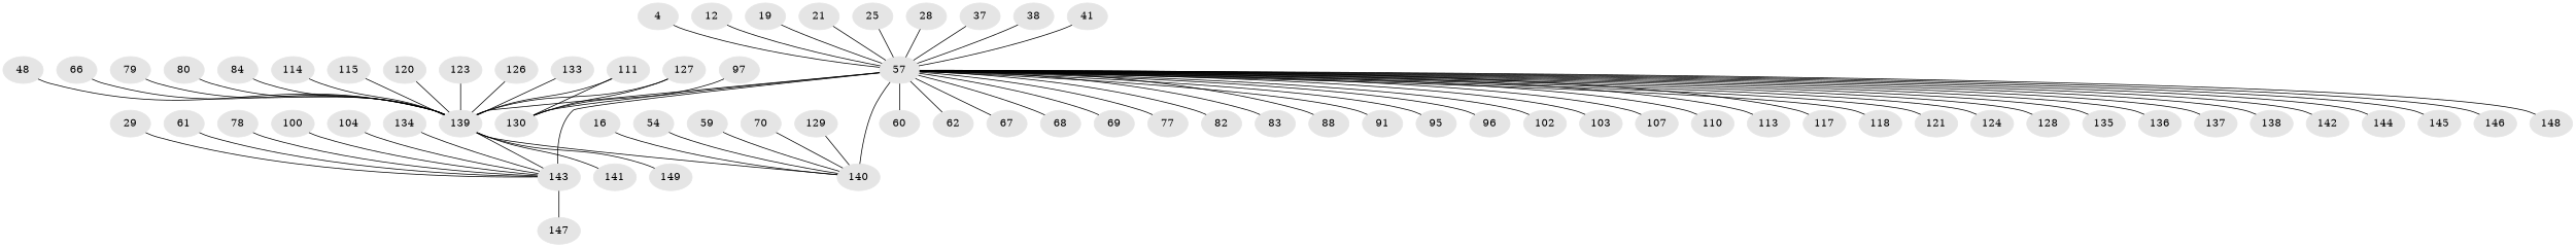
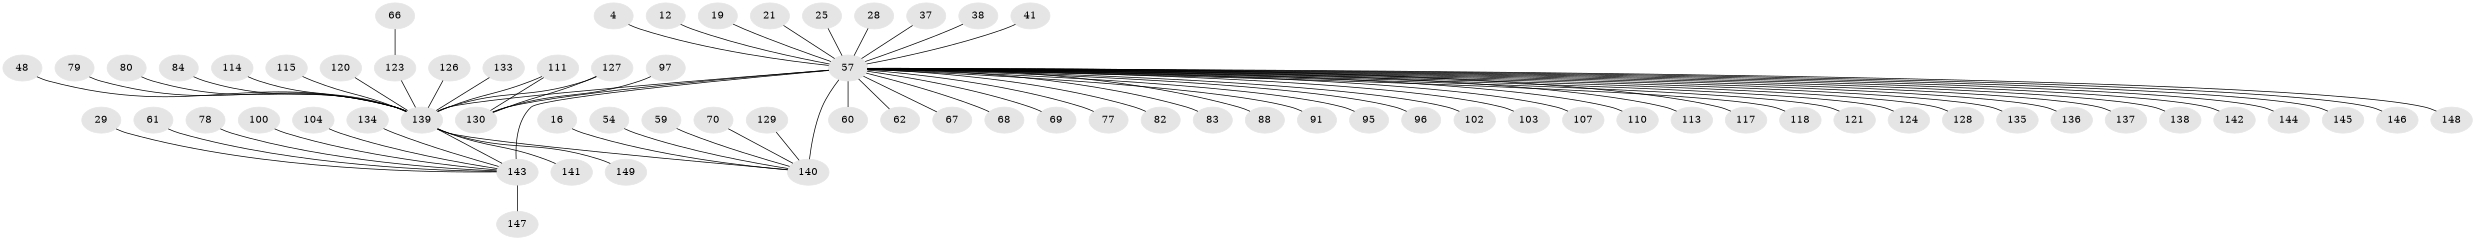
  graph {
    node [color=gray90 style=filled]
    57 [super="+1+23"]
    140 [super="+50+93+122+6+58+76"]
    143 [super="+55+105+53+131"]
    139 [super="+31+42+81+20+108+125+7+26"]
    60
    62
    67 [super="+15"]
    68 [super="+64"]
    69
    77
    82 [super="+35"]
    83 [super="+74"]
    88
    91 [super="+14"]
    95
    96
    102 [super="+98"]
    103 [super="+86"]
    107 [super="+34"]
    110 [super="+43"]
    113
    117
    118
    121
    124
    128
    130 [super="+49+44+47+94"]
    135
    136
    137 [super="+72"]
    138
    142 [super="+132"]
    144
    145
    146
    148
    4
    12
    16
    19
    21
    25
    28
    147
    29
    37
    38
    41
    141 [super="+73"]
    149 [super="+101"]
    48
    54
    59
    61 [super="+32"]
    66
    70
    78
    79
    80
    84
    97
    100
    104
    111
    114
    115
    120 [super="+89"]
    123 [super="+106"]
    126
    127 [super="+119"]
    129
    133
    134
    57 -- 140 [weight=11]
    57 -- 143 [weight=12]
    57 -- 139 [weight=11]
    57 -- 60 [weight=2]
    57 -- 62 [weight=2]
    57 -- 67
    57 -- 68
    57 -- 69
    57 -- 77
    57 -- 82
    57 -- 83
    57 -- 88
    57 -- 91 [weight=2]
    57 -- 95
    57 -- 96
    57 -- 102 [weight=2]
    57 -- 103
    57 -- 107 [weight=2]
    57 -- 110 [weight=2]
    57 -- 113
    57 -- 117
    57 -- 118
    57 -- 121
    57 -- 124
    57 -- 128
    57 -- 130 [weight=3]
    57 -- 135
    57 -- 136
    57 -- 137
    57 -- 138
    57 -- 142 [weight=2]
    57 -- 144
    57 -- 145
    57 -- 146
    57 -- 148
    143 -- 147
    139 -- 140 [weight=2]
    139 -- 143
    139 -- 141
    139 -- 149
    4 -- 57
    12 -- 57
    16 -- 140
    19 -- 57
    21 -- 57
    25 -- 57
    28 -- 57
    29 -- 143
    37 -- 57
    38 -- 57 [weight=2]
    41 -- 57
    48 -- 139
    54 -- 140
    59 -- 140
    61 -- 143
-   66 -- 139
+   66 -- 123
    70 -- 140
    78 -- 143
    79 -- 139
    80 -- 139
    84 -- 139
    97 -- 130
    100 -- 143
    104 -- 143
    111 -- 139
    111 -- 130
    114 -- 139
    115 -- 139
    120 -- 139
    123 -- 139 [weight=2]
    126 -- 139
    127 -- 139 [weight=2]
    127 -- 130 [weight=2]
    129 -- 140
    133 -- 139
    134 -- 143
  }
